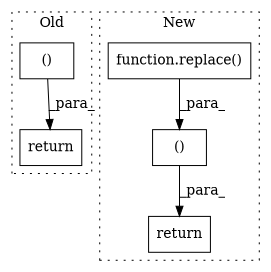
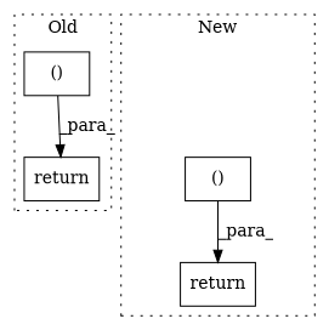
  digraph {
    node [a=93 l=7 shape=box]
    n1 [label=return s=1623]
    n2 [a=54 l=6 label="()" s=1645]
-   n3 [a=75 l="8,16" label="function.replace()" s="1458,1480"]
    n4 [label=return s=1450]
    n5 [a=54 l=6 label="()" s=1496]
    subgraph cluster_1 {
      label=Old
      style=dotted
      n1
      n2
    }
    subgraph cluster_2 {
      label=New
      style=dotted
-     n3
      n4
      n5
    }
    n2 -> n1 [label=_para_]
-   n3 -> n5 [label=_para_]
    n5 -> n4 [label=_para_]
  }
